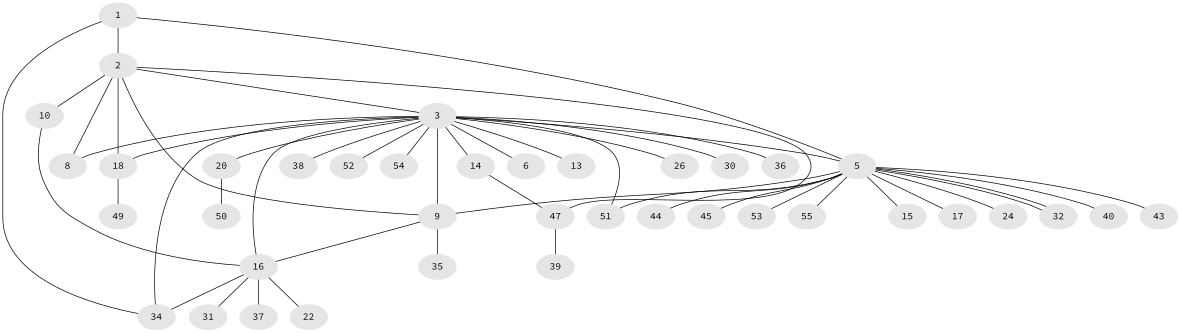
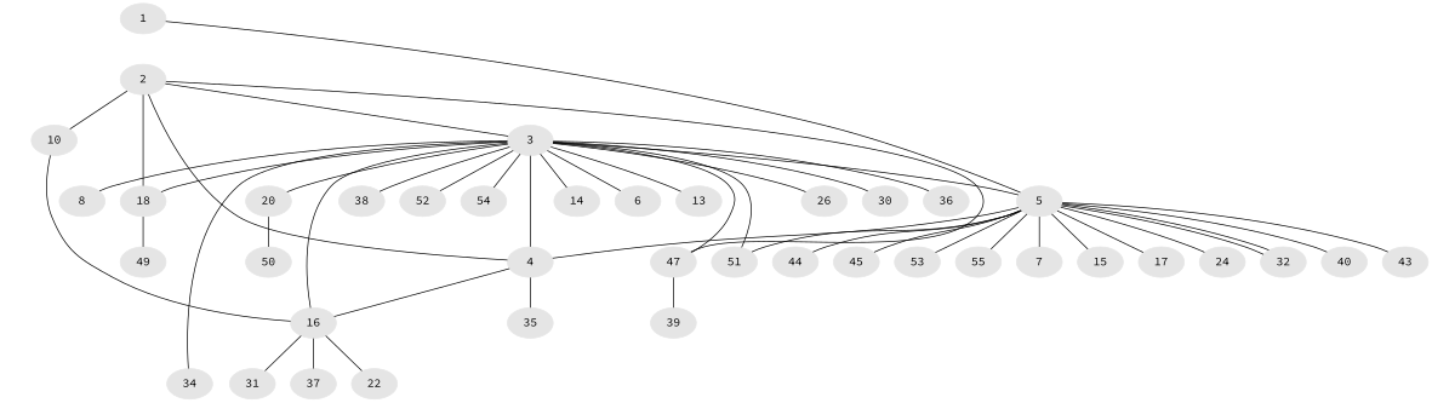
  graph {
    fontname="Source Code Pro"
    node [color=gray90 fontname="Source Code Pro" style=filled]
    edge [fontname="Source Code Pro"]
    2 [super="+21"]
    3 [super="+4"]
    8 [super="+12"]
-   9 [super="+19"]
+   9 [super="+19" label=4]
    10 [super="+33"]
    18 [super="+27"]
    47
    1
    5 [super="+42"]
    34 [super="+46"]
    51
+   7 [super="+23"]
    15
    17
    24
    32
    40
    43
    44 [super="+48"]
    45
    53
    55
    6
    13
    14
    16 [super="+25"]
    20 [super="+28"]
    26
    30
    36
    38 [super="+41"]
    52
    54
    35
    49
    39
    22 [super="+29"]
    31
    37
    50
    2 -- 3
-   2 -- 8
    2 -- 9
    2 -- 10
    2 -- 18 [weight=2]
    2 -- 47
    3 -- 8
    3 -- 9
    3 -- 18
-   14 -- 47
+   3 -- 47
    3 -- 5 [weight=2]
    3 -- 34
    3 -- 51
    3 -- 6
    3 -- 13
    3 -- 14
    3 -- 16
    3 -- 20 [weight=2]
    3 -- 26
    3 -- 30
    3 -- 36
    3 -- 38
    3 -- 52
    3 -- 54
    9 -- 16
    9 -- 35
    10 -- 16
    18 -- 49
    47 -- 39
-   1 -- 2
    1 -- 5
-   1 -- 34
    5 -- 9 [weight=2]
    5 -- 51
+   5 -- 7
    5 -- 15
    5 -- 17
    5 -- 24
    5 -- 32
    5 -- 32
    5 -- 40
    5 -- 43
    5 -- 44
    5 -- 45
    5 -- 53
    5 -- 55
-   16 -- 34
    16 -- 22
    16 -- 31
    16 -- 37
    20 -- 50
  }
